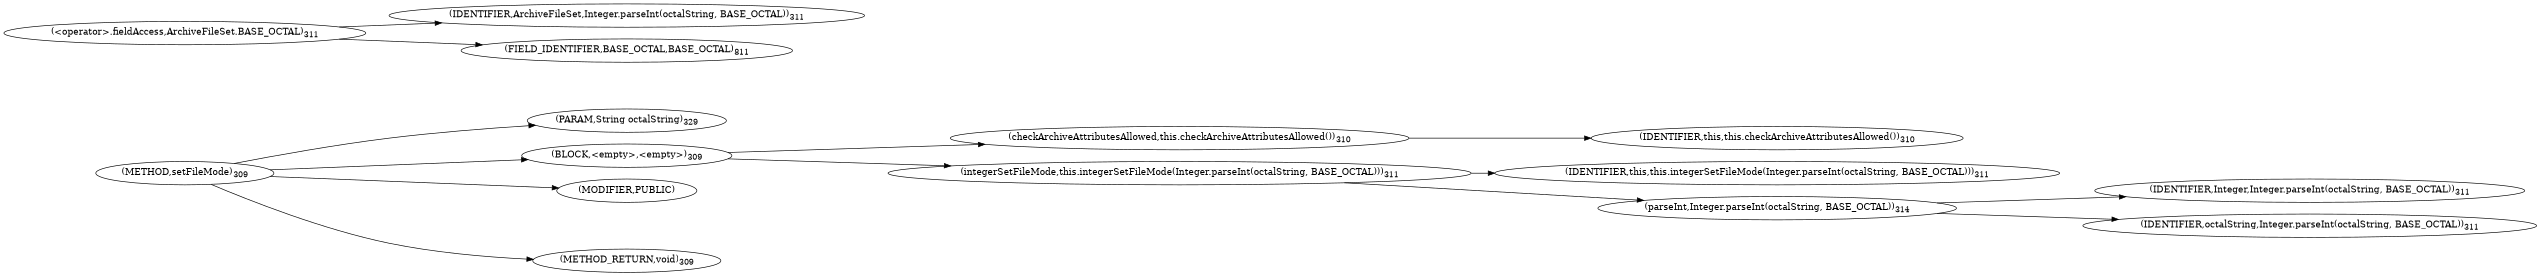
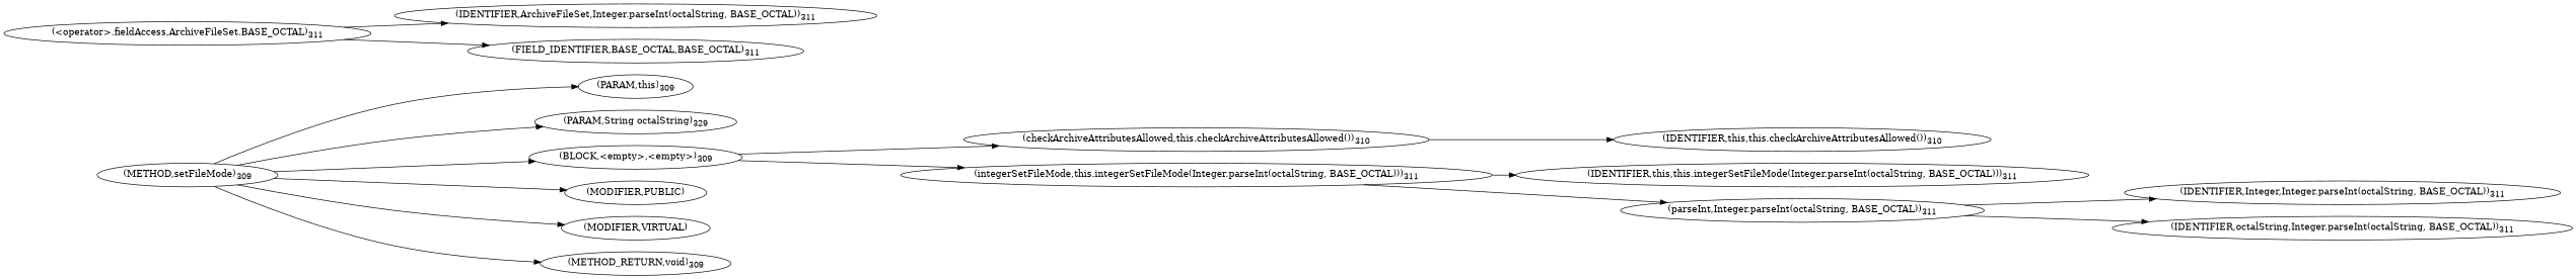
  digraph {
    rankdir=LR
    n1 [label=<(METHOD,setFileMode)<SUB>309</SUB>>]
+   n2 [label=<(PARAM,this)<SUB>309</SUB>>]
    n3 [label=<(PARAM,String octalString)<SUB>329</SUB>>]
    n4 [label=<(BLOCK,&lt;empty&gt;,&lt;empty&gt;)<SUB>309</SUB>>]
    n5 [label=<(MODIFIER,PUBLIC)>]
+   n6 [label=<(MODIFIER,VIRTUAL)>]
    n7 [label=<(METHOD_RETURN,void)<SUB>309</SUB>>]
    n8 [label=<(checkArchiveAttributesAllowed,this.checkArchiveAttributesAllowed())<SUB>310</SUB>>]
    n9 [label=<(integerSetFileMode,this.integerSetFileMode(Integer.parseInt(octalString, BASE_OCTAL)))<SUB>311</SUB>>]
    n10 [label=<(IDENTIFIER,this,this.checkArchiveAttributesAllowed())<SUB>310</SUB>>]
    n11 [label=<(IDENTIFIER,this,this.integerSetFileMode(Integer.parseInt(octalString, BASE_OCTAL)))<SUB>311</SUB>>]
-   n12 [label=<(parseInt,Integer.parseInt(octalString, BASE_OCTAL))<SUB>314</SUB>>]
+   n12 [label=<(parseInt,Integer.parseInt(octalString, BASE_OCTAL))<SUB>311</SUB>>]
    n13 [label=<(IDENTIFIER,Integer,Integer.parseInt(octalString, BASE_OCTAL))<SUB>311</SUB>>]
    n14 [label=<(IDENTIFIER,octalString,Integer.parseInt(octalString, BASE_OCTAL))<SUB>311</SUB>>]
    n15 [label=<(&lt;operator&gt;.fieldAccess,ArchiveFileSet.BASE_OCTAL)<SUB>311</SUB>>]
    n16 [label=<(IDENTIFIER,ArchiveFileSet,Integer.parseInt(octalString, BASE_OCTAL))<SUB>311</SUB>>]
-   n17 [label=<(FIELD_IDENTIFIER,BASE_OCTAL,BASE_OCTAL)<SUB>811</SUB>>]
+   n17 [label=<(FIELD_IDENTIFIER,BASE_OCTAL,BASE_OCTAL)<SUB>311</SUB>>]
+   n1 -> n2
    n1 -> n3
    n1 -> n4
    n1 -> n5
+   n1 -> n6
    n1 -> n7
    n4 -> n8
    n4 -> n9
    n8 -> n10
    n9 -> n11
    n9 -> n12
    n12 -> n13
    n12 -> n14
    n15 -> n16
    n15 -> n17
  }
